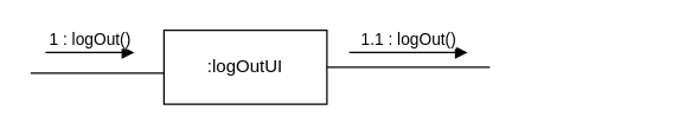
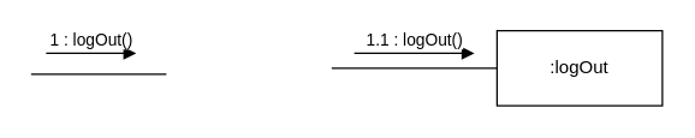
  <mxCell id="0" />
  <mxCell id="1" parent="0" />
- <mxCell id="2" value=":logOutUI" style="html=1;whiteSpace=wrap;" parent="1" vertex="1"><mxGeometry x="110" y="20" width="110" height="50" as="geometry" /></mxCell>
+ <mxCell id="3" value=":logOut" style="html=1;whiteSpace=wrap;" parent="1" vertex="1"><mxGeometry x="330" y="20" width="110" height="50" as="geometry" /></mxCell>
  <mxCell id="4" value="1 : logOut()" style="html=1;verticalAlign=bottom;endArrow=block;edgeStyle=elbowEdgeStyle;elbow=vertical;curved=0;rounded=0;" parent="1" edge="1"><mxGeometry width="80" relative="1" as="geometry"><mxPoint x="30" y="35" as="sourcePoint" /><mxPoint x="90" y="35" as="targetPoint" /></mxGeometry></mxCell>
  <mxCell id="5" value="" style="line;strokeWidth=1;fillColor=none;align=left;verticalAlign=middle;spacingTop=-1;spacingLeft=3;spacingRight=3;rotatable=0;labelPosition=right;points=[];portConstraint=eastwest;strokeColor=inherit;" parent="1" vertex="1"><mxGeometry x="20" y="45" width="90" height="8" as="geometry" /></mxCell>
  <mxCell id="6" value="" style="line;strokeWidth=1;fillColor=none;align=left;verticalAlign=middle;spacingTop=-1;spacingLeft=3;spacingRight=3;rotatable=0;labelPosition=right;points=[];portConstraint=eastwest;strokeColor=inherit;" parent="1" vertex="1"><mxGeometry x="220" y="41" width="110" height="8" as="geometry" /></mxCell>
  <mxCell id="7" value="1.1 : logOut()" style="html=1;verticalAlign=bottom;endArrow=block;rounded=0;" parent="1" edge="1"><mxGeometry width="80" relative="1" as="geometry"><mxPoint x="235" y="35" as="sourcePoint" /><mxPoint x="315" y="35" as="targetPoint" /></mxGeometry></mxCell>
